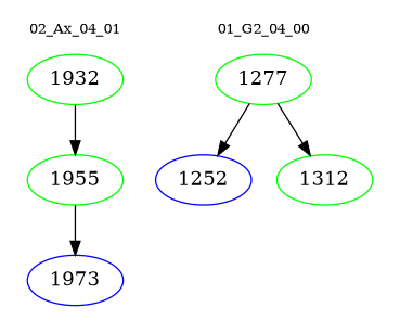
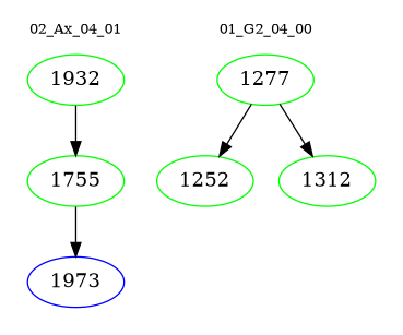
  digraph {
    node [color=green]
    edge [color=black]
-   n1 [label=1955]
+   n1 [label=1755]
    n2 [label=1932]
    n3 [color=blue label=1973]
    n4 [label=1277]
-   n5 [color=blue label=1252]
+   n5 [label=1252]
    n6 [label=1312]
    subgraph cluster_1 {
      color=white
      fontsize=10
      label="02_Ax_04_01"
      n1
      n2
      n3
    }
    subgraph cluster_2 {
      color=white
      fontsize=10
      label="01_G2_04_00"
      n4
      n5
      n6
    }
    n1 -> n3
    n2 -> n1
    n4 -> n5
    n4 -> n6
  }
